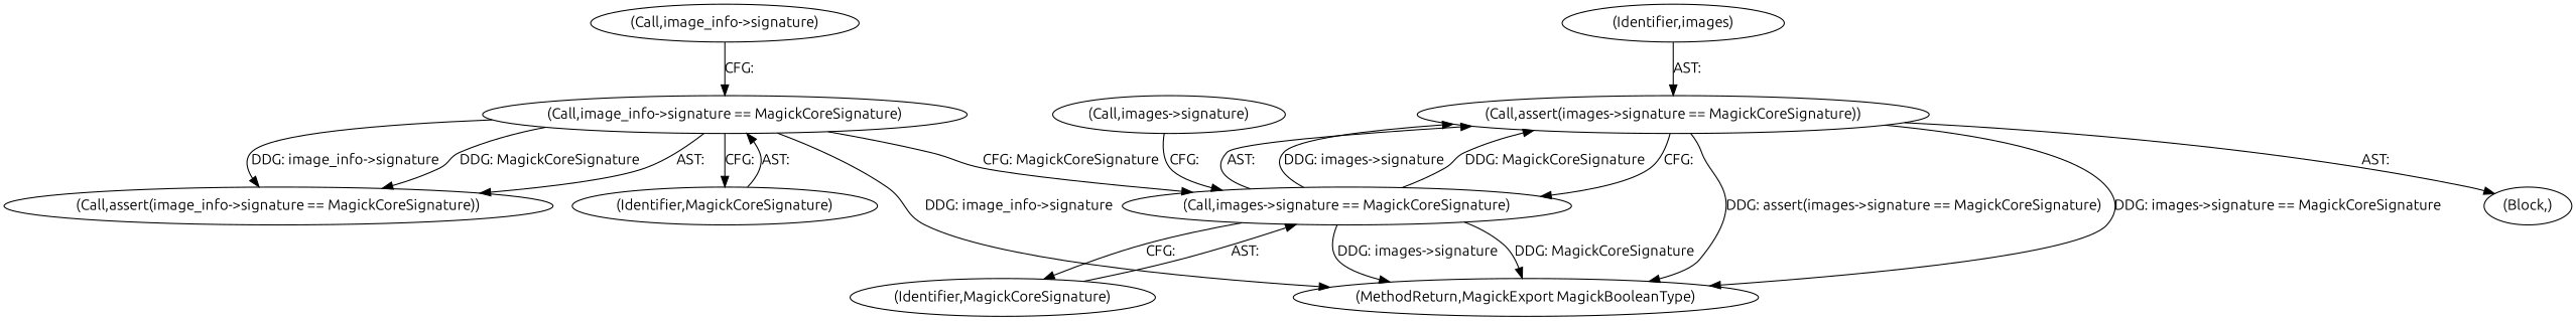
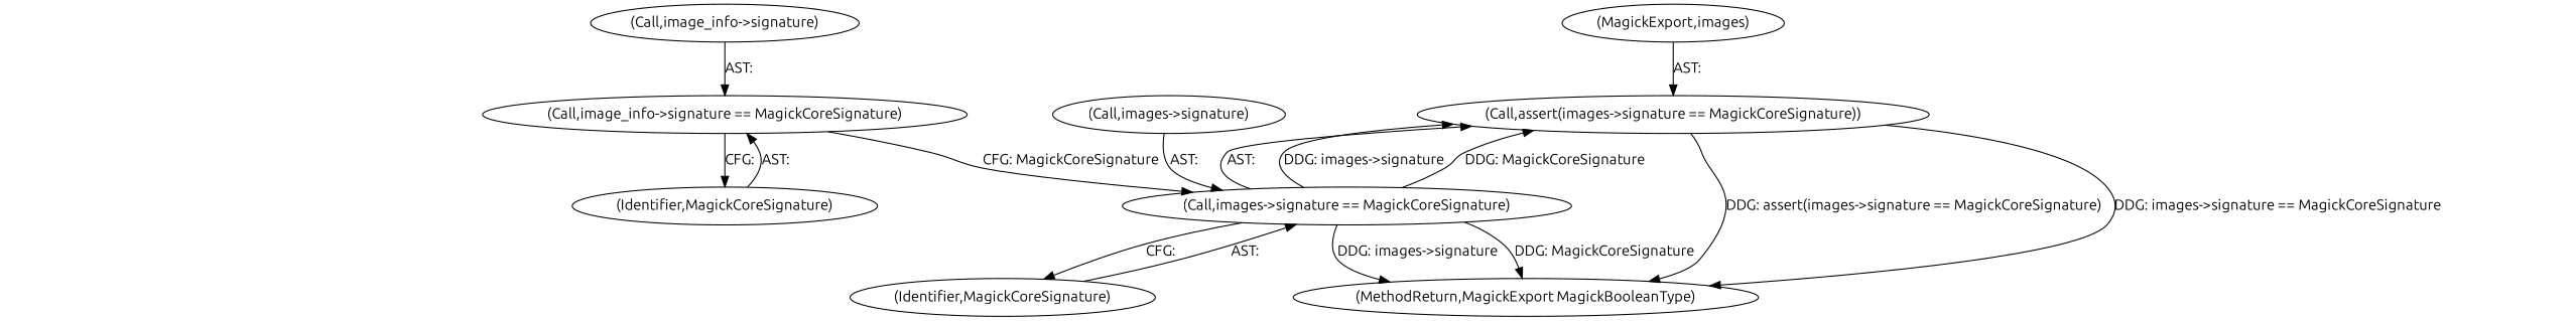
  digraph {
    fontname=Ubuntu
    node [fontname=Ubuntu]
    edge [fontname=Ubuntu]
    n1 [label="(Call,assert(images->signature == MagickCoreSignature))"]
    n2 [label="(Call,images->signature == MagickCoreSignature)"]
-   n3 [label="(Block,)"]
    n4 [label="(MethodReturn,MagickExport MagickBooleanType)"]
    n5 [label="(Identifier,MagickCoreSignature)"]
    n6 [label="(Call,image_info->signature == MagickCoreSignature)"]
-   n7 [label="(Call,assert(image_info->signature == MagickCoreSignature))"]
    n8 [label="(Identifier,MagickCoreSignature)"]
-   n9 [label="(Identifier,images)"]
+   n9 [label="(MagickExport,images)"]
    n10 [label="(Call,images->signature)"]
    n11 [label="(Call,image_info->signature)"]
-   n1 -> n2 [label="CFG: "]
-   n1 -> n3 [label="AST: "]
    n1 -> n4 [label="DDG: assert(images->signature == MagickCoreSignature)"]
    n1 -> n4 [label="DDG: images->signature == MagickCoreSignature"]
    n2 -> n1 [label="AST: "]
    n2 -> n1 [label="DDG: images->signature"]
    n2 -> n1 [label="DDG: MagickCoreSignature"]
    n2 -> n4 [label="DDG: MagickCoreSignature"]
    n2 -> n4 [label="DDG: images->signature"]
    n2 -> n5 [label="CFG: "]
    n5 -> n2 [label="AST: "]
    n6 -> n2 [label="CFG: MagickCoreSignature"]
-   n6 -> n4 [label="DDG: image_info->signature"]
-   n6 -> n7 [label="AST: "]
-   n6 -> n7 [label="DDG: image_info->signature"]
-   n6 -> n7 [label="DDG: MagickCoreSignature"]
    n6 -> n8 [label="CFG: "]
    n8 -> n6 [label="AST: "]
    n9 -> n1 [label="AST: "]
-   n10 -> n2 [label="CFG: "]
-   n11 -> n6 [label="CFG: "]
+   n10 -> n2 [label="AST: "]
+   n11 -> n6 [label="AST: "]
  }
